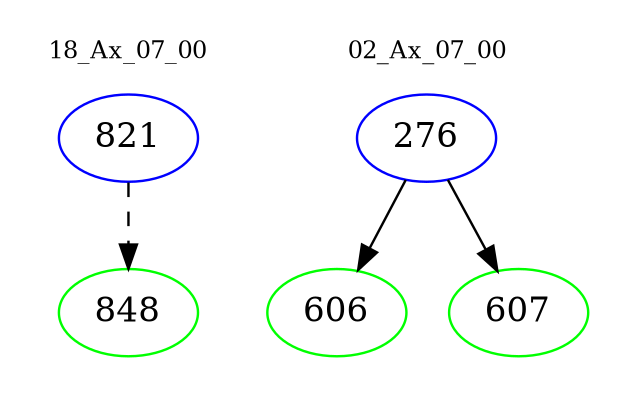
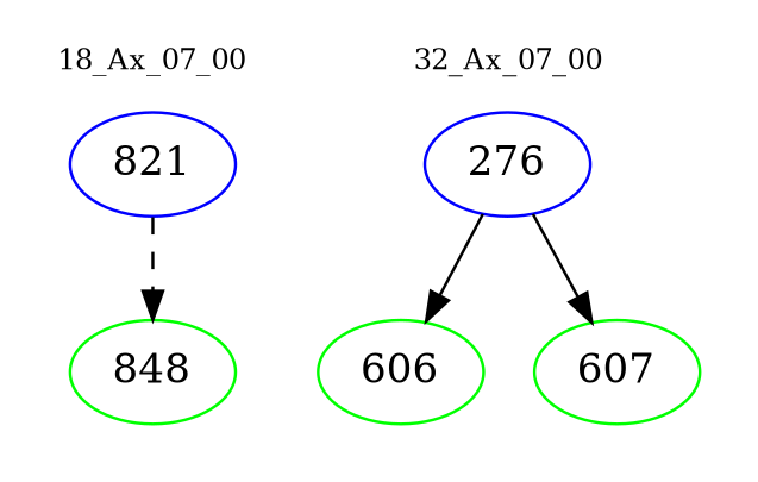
  digraph {
    node [color=green]
    edge [color=black style=solid]
    n1 [color=blue label=821]
    n2 [label=848]
    n3 [color=blue label=276]
    n4 [label=606]
    n5 [label=607]
    subgraph cluster_1 {
      color=white
      fontsize=10
      label="18_Ax_07_00"
      n1
      n2
    }
    subgraph cluster_2 {
      color=white
      fontsize=10
-     label="02_Ax_07_00"
+     label="32_Ax_07_00"
      n3
      n4
      n5
    }
    n1 -> n2 [style=dashed]
    n3 -> n4
    n3 -> n5
  }
